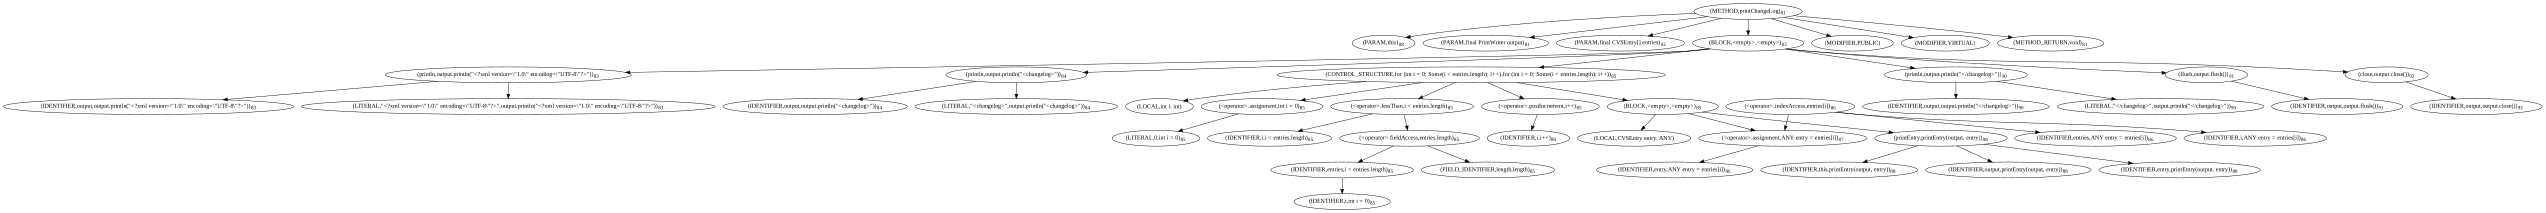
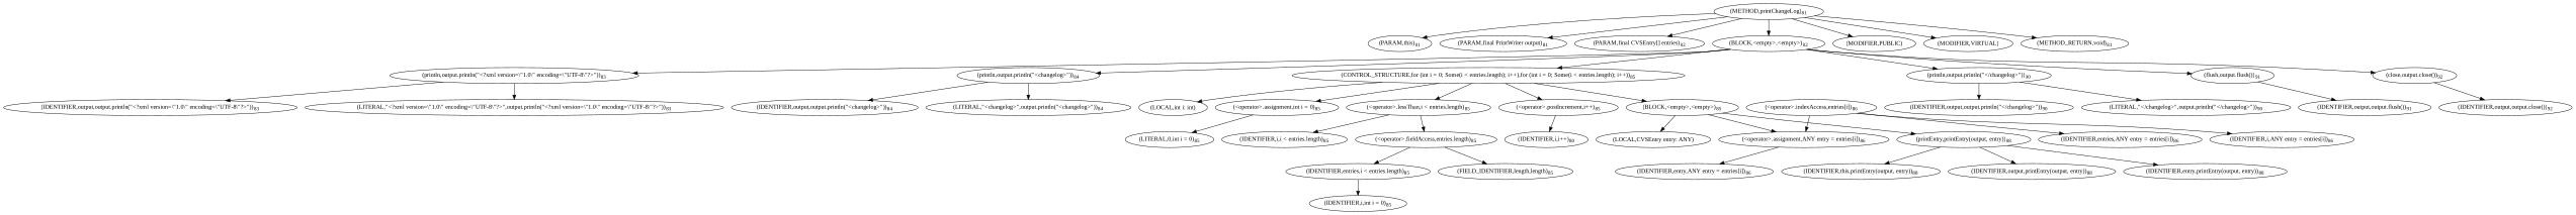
  digraph {
    fontname="Liberation Serif"
    node [fontname="Liberation Serif"]
    edge [fontname="Liberation Serif"]
    n1 [label=<(METHOD,printChangeLog)<SUB>81</SUB>>]
-   n2 [label=<(PARAM,this)<SUB>88</SUB>>]
+   n2 [label=<(PARAM,this)<SUB>81</SUB>>]
    n3 [label=<(PARAM,final PrintWriter output)<SUB>81</SUB>>]
    n4 [label=<(PARAM,final CVSEntry[] entries)<SUB>82</SUB>>]
    n5 [label=<(BLOCK,&lt;empty&gt;,&lt;empty&gt;)<SUB>82</SUB>>]
    n6 [label=<(MODIFIER,PUBLIC)>]
    n7 [label=<(MODIFIER,VIRTUAL)>]
    n8 [label=<(METHOD_RETURN,void)<SUB>81</SUB>>]
    n9 [label=<(println,output.println(&quot;&lt;?xml version=\&quot;1.0\&quot; encoding=\&quot;UTF-8\&quot;?&gt;&quot;))<SUB>83</SUB>>]
    n10 [label=<(println,output.println(&quot;&lt;changelog&gt;&quot;))<SUB>84</SUB>>]
    n11 [label=<(CONTROL_STRUCTURE,for (int i = 0; Some(i &lt; entries.length); i++),for (int i = 0; Some(i &lt; entries.length); i++))<SUB>85</SUB>>]
    n12 [label=<(println,output.println(&quot;&lt;/changelog&gt;&quot;))<SUB>90</SUB>>]
    n13 [label=<(flush,output.flush())<SUB>91</SUB>>]
    n14 [label=<(close,output.close())<SUB>92</SUB>>]
    n15 [label=<(IDENTIFIER,output,output.println(&quot;&lt;?xml version=\&quot;1.0\&quot; encoding=\&quot;UTF-8\&quot;?&gt;&quot;))<SUB>83</SUB>>]
    n16 [label=<(LITERAL,&quot;&lt;?xml version=\&quot;1.0\&quot; encoding=\&quot;UTF-8\&quot;?&gt;&quot;,output.println(&quot;&lt;?xml version=\&quot;1.0\&quot; encoding=\&quot;UTF-8\&quot;?&gt;&quot;))<SUB>83</SUB>>]
    n17 [label=<(IDENTIFIER,output,output.println(&quot;&lt;changelog&gt;&quot;))<SUB>84</SUB>>]
    n18 [label=<(LITERAL,&quot;&lt;changelog&gt;&quot;,output.println(&quot;&lt;changelog&gt;&quot;))<SUB>84</SUB>>]
    n19 [label=<(LOCAL,int i: int)>]
    n20 [label=<(&lt;operator&gt;.assignment,int i = 0)<SUB>85</SUB>>]
    n21 [label=<(&lt;operator&gt;.lessThan,i &lt; entries.length)<SUB>85</SUB>>]
    n22 [label=<(&lt;operator&gt;.postIncrement,i++)<SUB>85</SUB>>]
    n23 [label=<(BLOCK,&lt;empty&gt;,&lt;empty&gt;)<SUB>85</SUB>>]
    n24 [label=<(IDENTIFIER,output,output.println(&quot;&lt;/changelog&gt;&quot;))<SUB>90</SUB>>]
    n25 [label=<(LITERAL,&quot;&lt;/changelog&gt;&quot;,output.println(&quot;&lt;/changelog&gt;&quot;))<SUB>90</SUB>>]
    n26 [label=<(IDENTIFIER,output,output.flush())<SUB>91</SUB>>]
    n27 [label=<(IDENTIFIER,output,output.close())<SUB>92</SUB>>]
    n28 [label=<(LITERAL,0,int i = 0)<SUB>85</SUB>>]
    n29 [label=<(IDENTIFIER,i,i &lt; entries.length)<SUB>85</SUB>>]
    n30 [label=<(&lt;operator&gt;.fieldAccess,entries.length)<SUB>85</SUB>>]
    n31 [label=<(IDENTIFIER,i,i++)<SUB>80</SUB>>]
    n32 [label=<(LOCAL,CVSEntry entry: ANY)>]
-   n33 [label=<(&lt;operator&gt;.assignment,ANY entry = entries[i])<SUB>87</SUB>>]
+   n33 [label=<(&lt;operator&gt;.assignment,ANY entry = entries[i])<SUB>86</SUB>>]
    n34 [label=<(printEntry,printEntry(output, entry))<SUB>88</SUB>>]
    n35 [label=<(IDENTIFIER,i,int i = 0)<SUB>85</SUB>>]
    n36 [label=<(IDENTIFIER,entries,i &lt; entries.length)<SUB>85</SUB>>]
    n37 [label=<(FIELD_IDENTIFIER,length,length)<SUB>85</SUB>>]
    n38 [label=<(IDENTIFIER,entry,ANY entry = entries[i])<SUB>86</SUB>>]
    n39 [label=<(IDENTIFIER,this,printEntry(output, entry))<SUB>88</SUB>>]
    n40 [label=<(IDENTIFIER,output,printEntry(output, entry))<SUB>88</SUB>>]
    n41 [label=<(IDENTIFIER,entry,printEntry(output, entry))<SUB>88</SUB>>]
    n42 [label=<(&lt;operator&gt;.indexAccess,entries[i])<SUB>86</SUB>>]
    n43 [label=<(IDENTIFIER,entries,ANY entry = entries[i])<SUB>86</SUB>>]
    n44 [label=<(IDENTIFIER,i,ANY entry = entries[i])<SUB>86</SUB>>]
    n1 -> n2
    n1 -> n3
    n1 -> n4
    n1 -> n5
    n1 -> n6
    n1 -> n7
    n1 -> n8
    n5 -> n9
    n5 -> n10
    n5 -> n11
    n5 -> n12
    n5 -> n13
    n5 -> n14
    n9 -> n15
    n9 -> n16
    n10 -> n17
    n10 -> n18
    n11 -> n19
    n11 -> n20
    n11 -> n21
    n11 -> n22
    n11 -> n23
    n12 -> n24
    n12 -> n25
    n13 -> n26
    n14 -> n27
    n20 -> n28
    n21 -> n29
    n21 -> n30
    n22 -> n31
    n23 -> n32
    n23 -> n33
    n23 -> n34
    n30 -> n36
    n30 -> n37
    n33 -> n38
    n34 -> n39
    n34 -> n40
    n34 -> n41
    n36 -> n35
    n42 -> n33
    n42 -> n43
    n42 -> n44
  }
